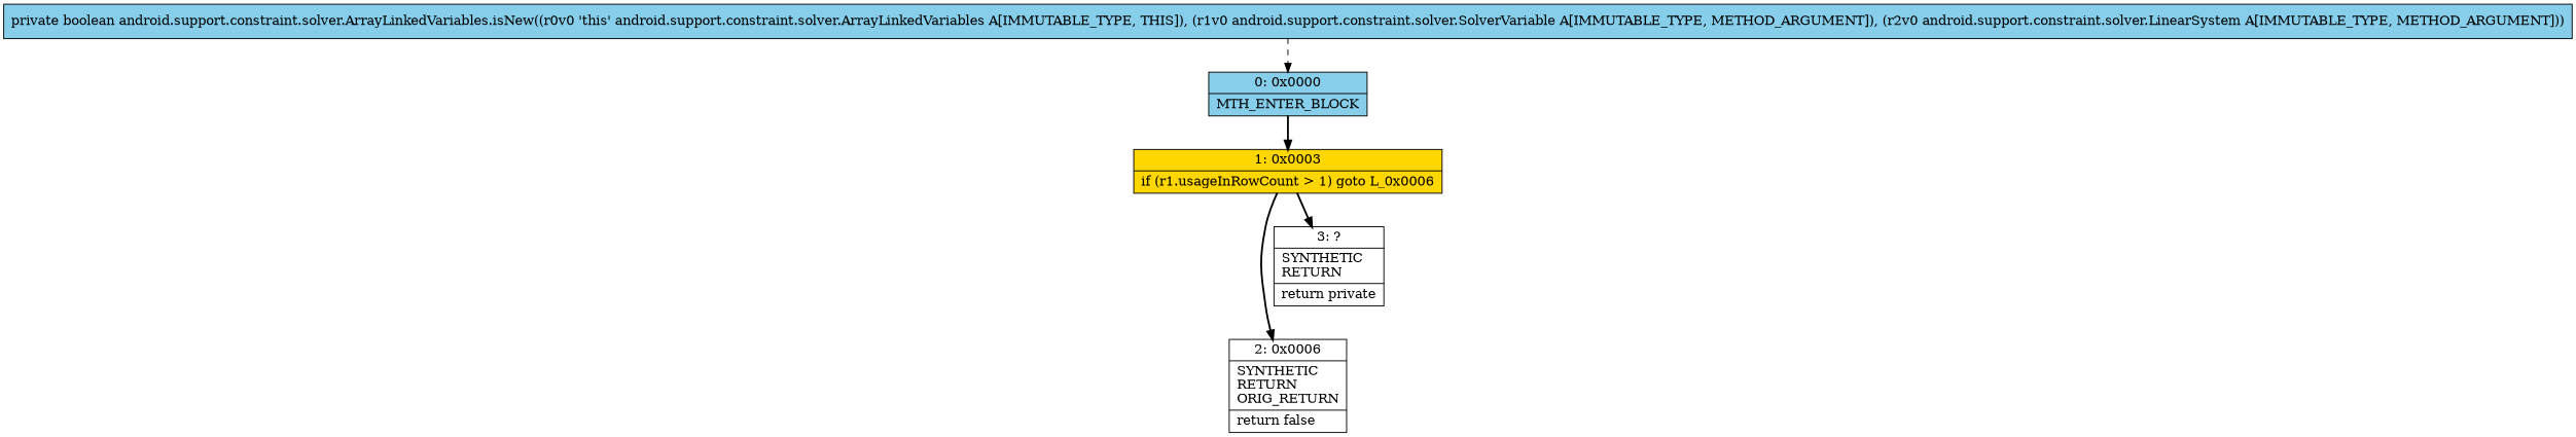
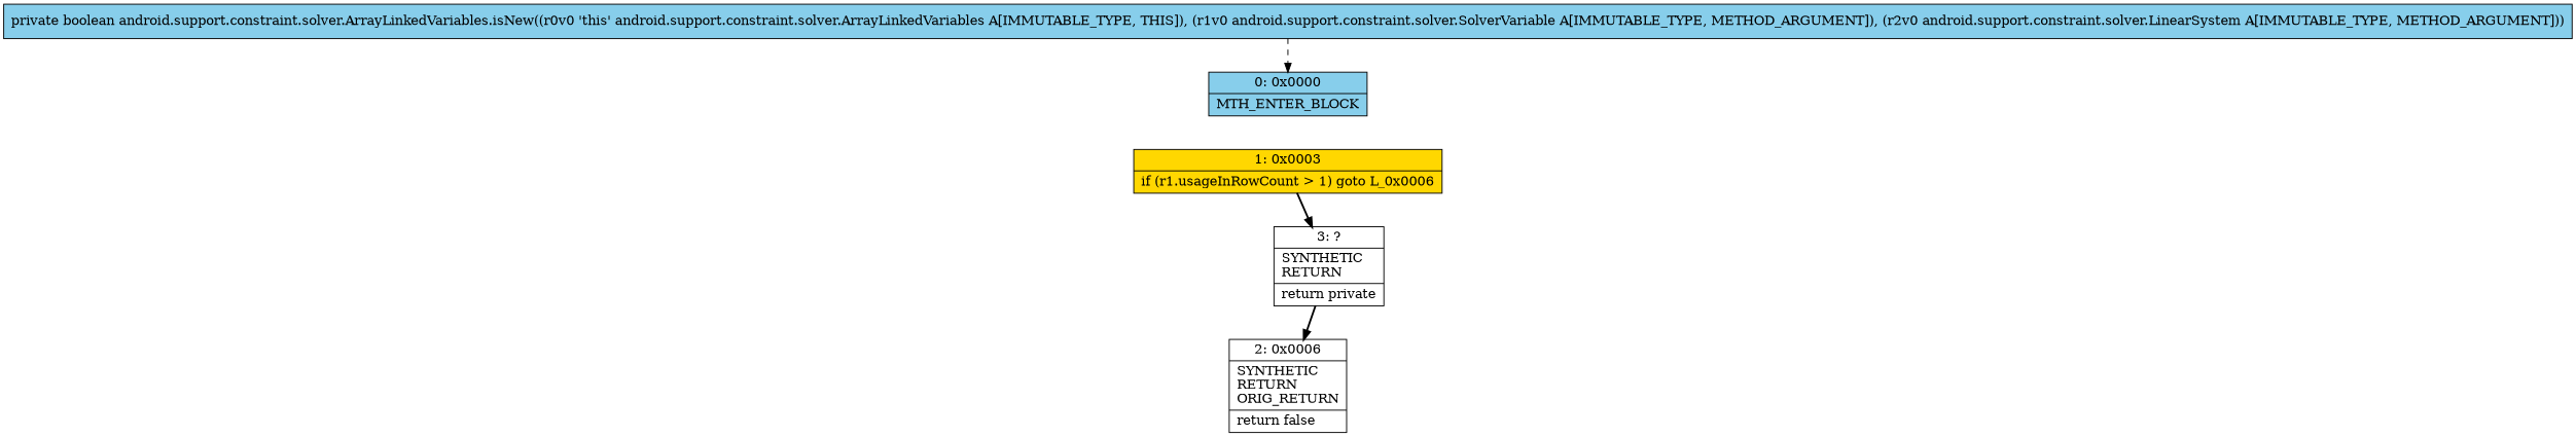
  digraph {
    node [fillcolor=skyblue shape=record style=filled]
    edge [style=bold]
    n1 [label="{0\:\ 0x0000|MTH_ENTER_BLOCK\l}"]
    n2 [fillcolor=gold label="{1\:\ 0x0003|if (r1.usageInRowCount \> 1) goto L_0x0006\l}"]
    n3 [fillcolor=white label="{2\:\ 0x0006|SYNTHETIC\lRETURN\lORIG_RETURN\l|return false\l}"]
    n4 [fillcolor=white label="{3\:\ ?|SYNTHETIC\lRETURN\l|return private\l}"]
    n5 [label="{private boolean android.support.constraint.solver.ArrayLinkedVariables.isNew((r0v0 'this' android.support.constraint.solver.ArrayLinkedVariables A[IMMUTABLE_TYPE, THIS]), (r1v0 android.support.constraint.solver.SolverVariable A[IMMUTABLE_TYPE, METHOD_ARGUMENT]), (r2v0 android.support.constraint.solver.LinearSystem A[IMMUTABLE_TYPE, METHOD_ARGUMENT])) }"]
-   n1 -> n2
-   n2 -> n3
+   n4 -> n3
    n2 -> n4
    n5 -> n1 [style=dashed]
  }
